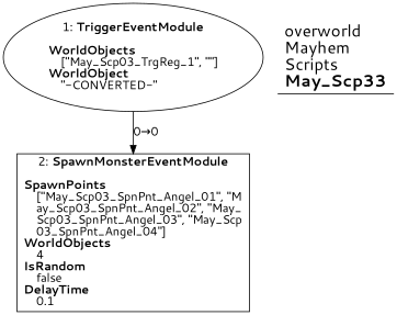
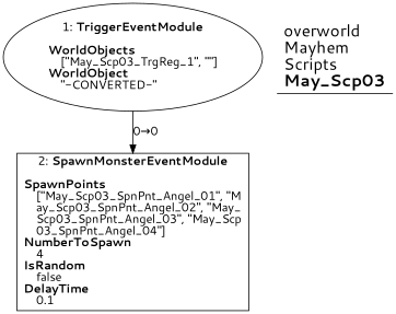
  digraph {
    fontname="Segoe UI"
    splines=spline
    node [fontname="Segoe UI"]
    n1 [label=<1: <b>TriggerEventModule</b><br/><br/><b>WorldObjects</b><br align="left"/>    [&quot;May_Scp03_TrgReg_1&quot;, &quot;&quot;]<br align="left"/><b>WorldObject</b><br align="left"/>    &quot;-CONVERTED-&quot;<br align="left"/>> shape=oval]
-   n2 [label=<2: <b>SpawnMonsterEventModule</b><br/><br/><b>SpawnPoints</b><br align="left"/>    [&quot;May_Scp03_SpnPnt_Angel_01&quot;, &quot;M<br align="left"/>    ay_Scp03_SpnPnt_Angel_02&quot;, &quot;May_<br align="left"/>    Scp03_SpnPnt_Angel_03&quot;, &quot;May_Scp<br align="left"/>    03_SpnPnt_Angel_04&quot;]<br align="left"/><b>WorldObjects</b><br align="left"/>    4<br align="left"/><b>IsRandom</b><br align="left"/>    false<br align="left"/><b>DelayTime</b><br align="left"/>    0.1<br align="left"/>> shape=box]
-   n3 [label=<<font point-size="20">overworld<br align="left"/>Mayhem<br align="left"/>Scripts<br align="left"/><b>May_Scp33</b><br align="left"/></font>> shape=underline]
+   n2 [label=<2: <b>SpawnMonsterEventModule</b><br/><br/><b>SpawnPoints</b><br align="left"/>    [&quot;May_Scp03_SpnPnt_Angel_01&quot;, &quot;M<br align="left"/>    ay_Scp03_SpnPnt_Angel_02&quot;, &quot;May_<br align="left"/>    Scp03_SpnPnt_Angel_03&quot;, &quot;May_Scp<br align="left"/>    03_SpnPnt_Angel_04&quot;]<br align="left"/><b>NumberToSpawn</b><br align="left"/>    4<br align="left"/><b>IsRandom</b><br align="left"/>    false<br align="left"/><b>DelayTime</b><br align="left"/>    0.1<br align="left"/>> shape=box]
+   n3 [label=<<font point-size="20">overworld<br align="left"/>Mayhem<br align="left"/>Scripts<br align="left"/><b>May_Scp03</b><br align="left"/></font>> shape=underline]
    n1 -> n2 [fontname="Segoe UI" label="0→0" style=solid]
  }
